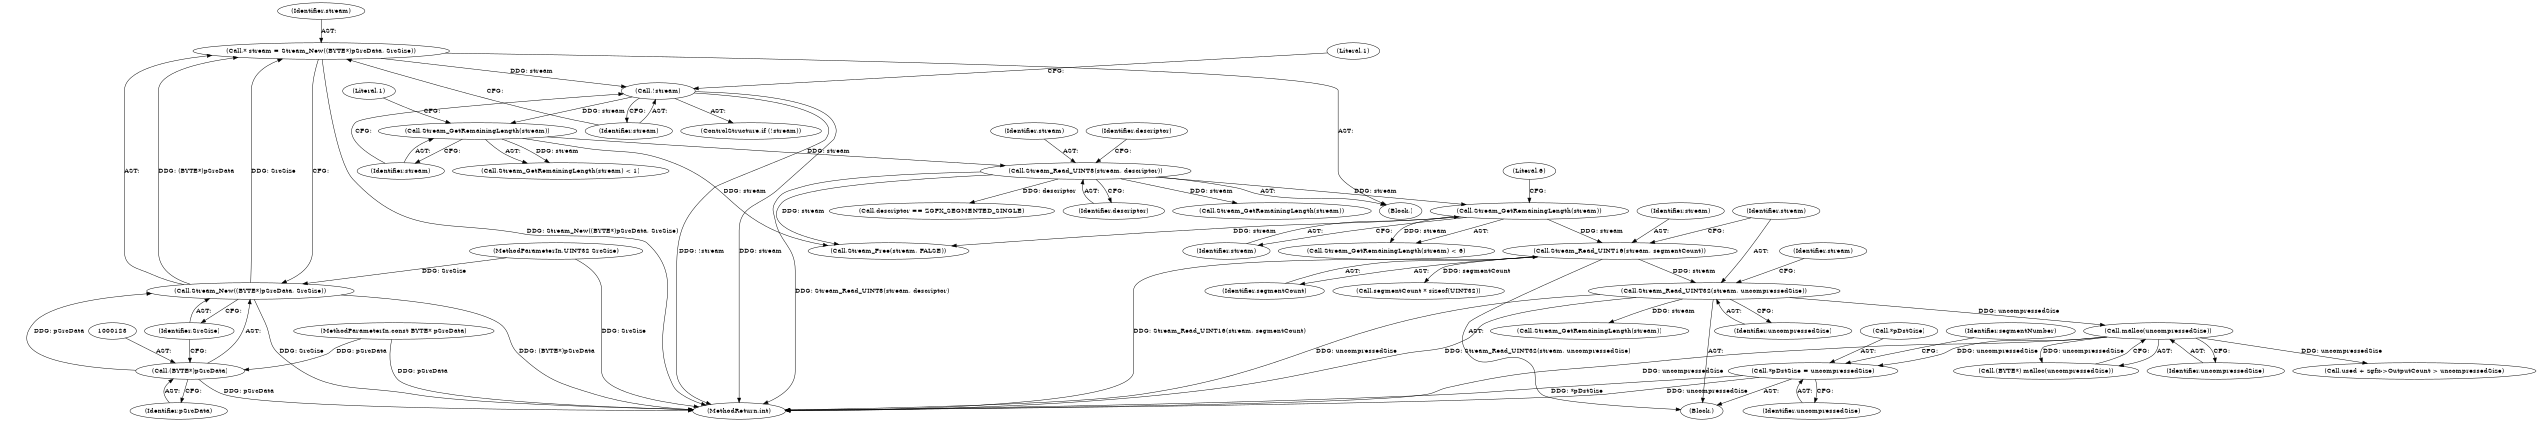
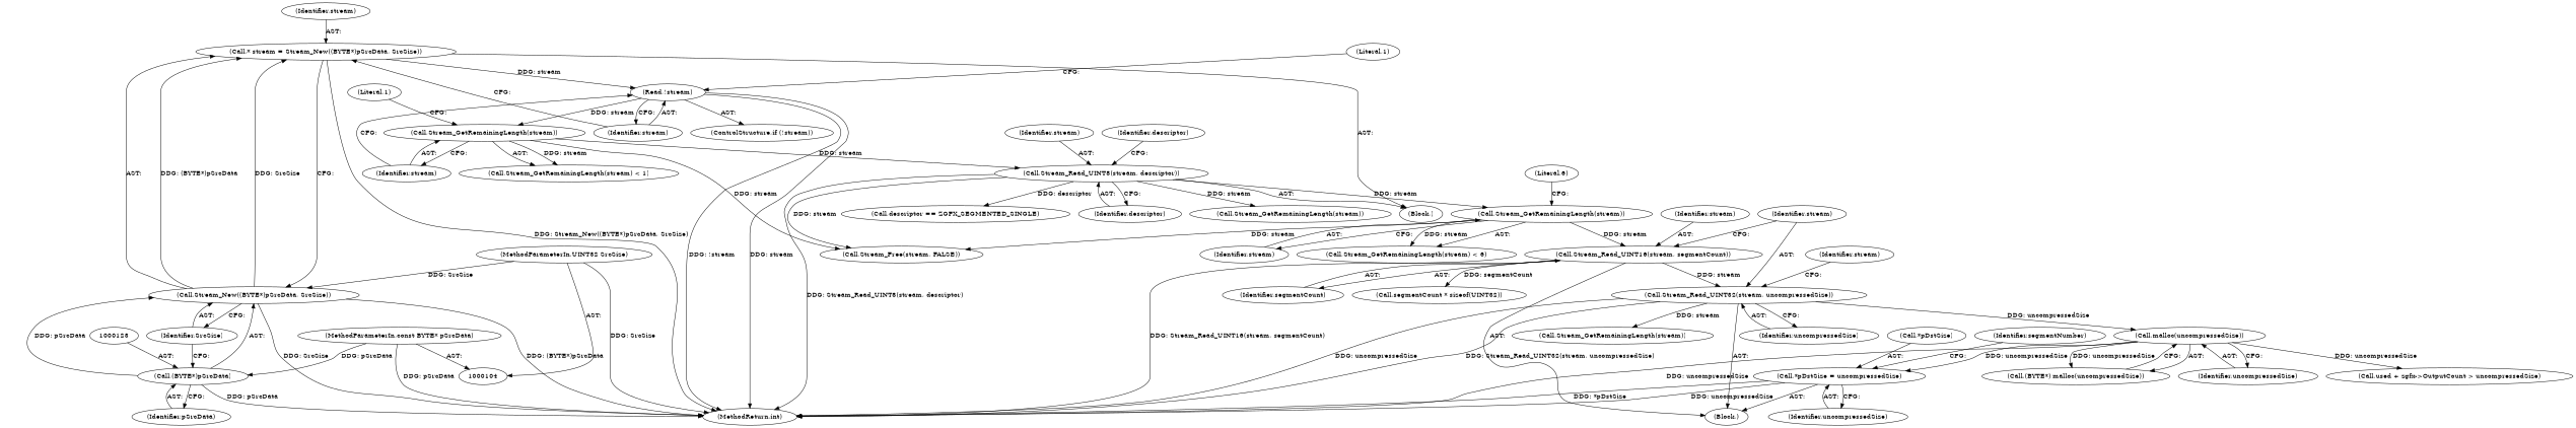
  digraph {
    n1 [label="(Call,*pDstSize = uncompressedSize)"]
    n2 [label="(Identifier,uncompressedSize)"]
    n3 [label="(MethodReturn,int)"]
    n4 [label="(Block,)"]
    n5 [label="(Call,malloc(uncompressedSize))"]
    n6 [label="(Identifier,uncompressedSize)"]
    n7 [label="(Call,used + zgfx->OutputCount > uncompressedSize)"]
    n8 [label="(Call,(BYTE*) malloc(uncompressedSize))"]
    n9 [label="(Call,Stream_Read_UINT32(stream, uncompressedSize))"]
    n10 [label="(Identifier,uncompressedSize)"]
    n11 [label="(Call,Stream_GetRemainingLength(stream))"]
    n12 [label="(Call,Stream_Read_UINT16(stream, segmentCount))"]
    n13 [label="(Identifier,segmentCount)"]
    n14 [label="(Call,segmentCount * sizeof(UINT32))"]
    n15 [label="(Call,Stream_GetRemainingLength(stream))"]
    n16 [label="(Identifier,stream)"]
    n17 [label="(Call,Stream_Free(stream, FALSE))"]
    n18 [label="(Call,Stream_GetRemainingLength(stream) < 6)"]
    n19 [label="(Call,Stream_Read_UINT8(stream, descriptor))"]
    n20 [label="(Call,descriptor == ZGFX_SEGMENTED_SINGLE)"]
    n21 [label="(Identifier,descriptor)"]
    n22 [label="(Call,Stream_GetRemainingLength(stream))"]
    n23 [label="(Block,)"]
    n24 [label="(Call,Stream_GetRemainingLength(stream))"]
    n25 [label="(Identifier,stream)"]
    n26 [label="(Call,Stream_GetRemainingLength(stream) < 1)"]
-   n27 [label="(Call,!stream)"]
+   n27 [label="(Read,!stream)"]
    n28 [label="(Identifier,stream)"]
    n29 [label="(ControlStructure,if (!stream))"]
    n30 [label="(Call,* stream = Stream_New((BYTE*)pSrcData, SrcSize))"]
    n31 [label="(Call,Stream_New((BYTE*)pSrcData, SrcSize))"]
    n32 [label="(Identifier,SrcSize)"]
    n33 [label="(Call,(BYTE*)pSrcData)"]
    n34 [label="(Identifier,pSrcData)"]
    n35 [label="(MethodParameterIn,const BYTE* pSrcData)"]
+   1000104
    n37 [label="(MethodParameterIn,UINT32 SrcSize)"]
    n38 [label="(Identifier,segmentNumber)"]
    n39 [label="(Identifier,stream)"]
    n40 [label="(Identifier,stream)"]
    n41 [label="(Identifier,stream)"]
    n42 [label="(Call,*pDstSize)"]
    n43 [label="(Literal,1)"]
    n44 [label="(Identifier,descriptor)"]
    n45 [label="(Literal,6)"]
    n46 [label="(Identifier,stream)"]
    n47 [label="(Identifier,stream)"]
    n48 [label="(Literal,1)"]
    1000123
    n1 -> n2 [label="CFG: "]
    n1 -> n3 [label="DDG: *pDstSize"]
    n1 -> n3 [label="DDG: uncompressedSize"]
    n1 -> n4 [label="AST: "]
    n2 -> n1 [label="AST: "]
    n5 -> n1 [label="DDG: uncompressedSize"]
    n5 -> n3 [label="DDG: uncompressedSize"]
    n5 -> n6 [label="CFG: "]
    n5 -> n7 [label="DDG: uncompressedSize"]
    n5 -> n8 [label="AST: "]
    n5 -> n8 [label="DDG: uncompressedSize"]
    n6 -> n5 [label="AST: "]
    n8 -> n5 [label="CFG: "]
    n9 -> n3 [label="DDG: uncompressedSize"]
    n9 -> n3 [label="DDG: Stream_Read_UINT32(stream, uncompressedSize)"]
    n9 -> n4 [label="AST: "]
    n9 -> n5 [label="DDG: uncompressedSize"]
    n9 -> n10 [label="CFG: "]
    n9 -> n11 [label="DDG: stream"]
    n10 -> n9 [label="AST: "]
    n12 -> n3 [label="DDG: Stream_Read_UINT16(stream, segmentCount)"]
    n12 -> n4 [label="AST: "]
    n12 -> n9 [label="DDG: stream"]
    n12 -> n13 [label="AST: "]
    n12 -> n14 [label="DDG: segmentCount"]
    n13 -> n12 [label="AST: "]
    n15 -> n12 [label="DDG: stream"]
    n15 -> n16 [label="CFG: "]
    n15 -> n17 [label="DDG: stream"]
    n15 -> n18 [label="AST: "]
    n15 -> n18 [label="DDG: stream"]
    n16 -> n15 [label="AST: "]
    n19 -> n3 [label="DDG: Stream_Read_UINT8(stream, descriptor)"]
    n19 -> n15 [label="DDG: stream"]
    n19 -> n17 [label="DDG: stream"]
    n19 -> n20 [label="DDG: descriptor"]
    n19 -> n21 [label="CFG: "]
    n19 -> n22 [label="DDG: stream"]
    n19 -> n23 [label="AST: "]
    n21 -> n19 [label="AST: "]
    n24 -> n17 [label="DDG: stream"]
    n24 -> n19 [label="DDG: stream"]
    n24 -> n25 [label="CFG: "]
    n24 -> n26 [label="AST: "]
    n24 -> n26 [label="DDG: stream"]
    n25 -> n24 [label="AST: "]
    n25 -> n27 [label="CFG: "]
    n27 -> n3 [label="DDG: !stream"]
    n27 -> n3 [label="DDG: stream"]
    n27 -> n24 [label="DDG: stream"]
    n27 -> n28 [label="CFG: "]
    n27 -> n29 [label="AST: "]
    n28 -> n27 [label="AST: "]
    n28 -> n30 [label="CFG: "]
    n30 -> n3 [label="DDG: Stream_New((BYTE*)pSrcData, SrcSize)"]
    n30 -> n23 [label="AST: "]
    n30 -> n27 [label="DDG: stream"]
    n30 -> n31 [label="CFG: "]
    n31 -> n3 [label="DDG: SrcSize"]
    n31 -> n3 [label="DDG: (BYTE*)pSrcData"]
    n31 -> n30 [label="AST: "]
    n31 -> n30 [label="DDG: (BYTE*)pSrcData"]
    n31 -> n30 [label="DDG: SrcSize"]
    n31 -> n32 [label="CFG: "]
    n32 -> n31 [label="AST: "]
    n32 -> n33 [label="CFG: "]
    n33 -> n3 [label="DDG: pSrcData"]
    n33 -> n31 [label="AST: "]
    n33 -> n31 [label="DDG: pSrcData"]
    n33 -> n34 [label="CFG: "]
    n34 -> n33 [label="AST: "]
    n35 -> n3 [label="DDG: pSrcData"]
    n35 -> n33 [label="DDG: pSrcData"]
+   n35 -> 1000104 [label="AST: "]
    n37 -> n3 [label="DDG: SrcSize"]
    n37 -> n31 [label="DDG: SrcSize"]
+   n37 -> 1000104 [label="AST: "]
    n38 -> n1 [label="CFG: "]
    n39 -> n9 [label="AST: "]
    n39 -> n12 [label="CFG: "]
    n40 -> n19 [label="AST: "]
    n41 -> n30 [label="AST: "]
    n42 -> n1 [label="AST: "]
    n43 -> n27 [label="CFG: "]
    n44 -> n19 [label="CFG: "]
    n45 -> n15 [label="CFG: "]
    n46 -> n12 [label="AST: "]
    n47 -> n9 [label="CFG: "]
    n48 -> n24 [label="CFG: "]
    1000123 -> n33 [label="AST: "]
  }
